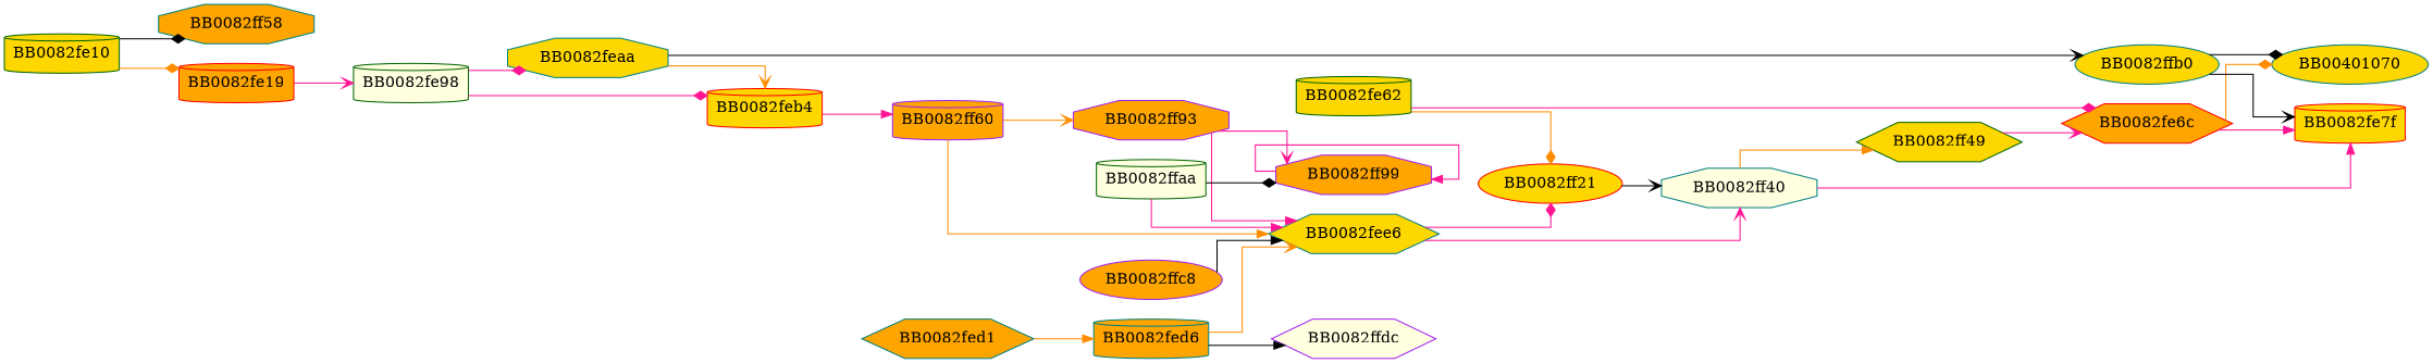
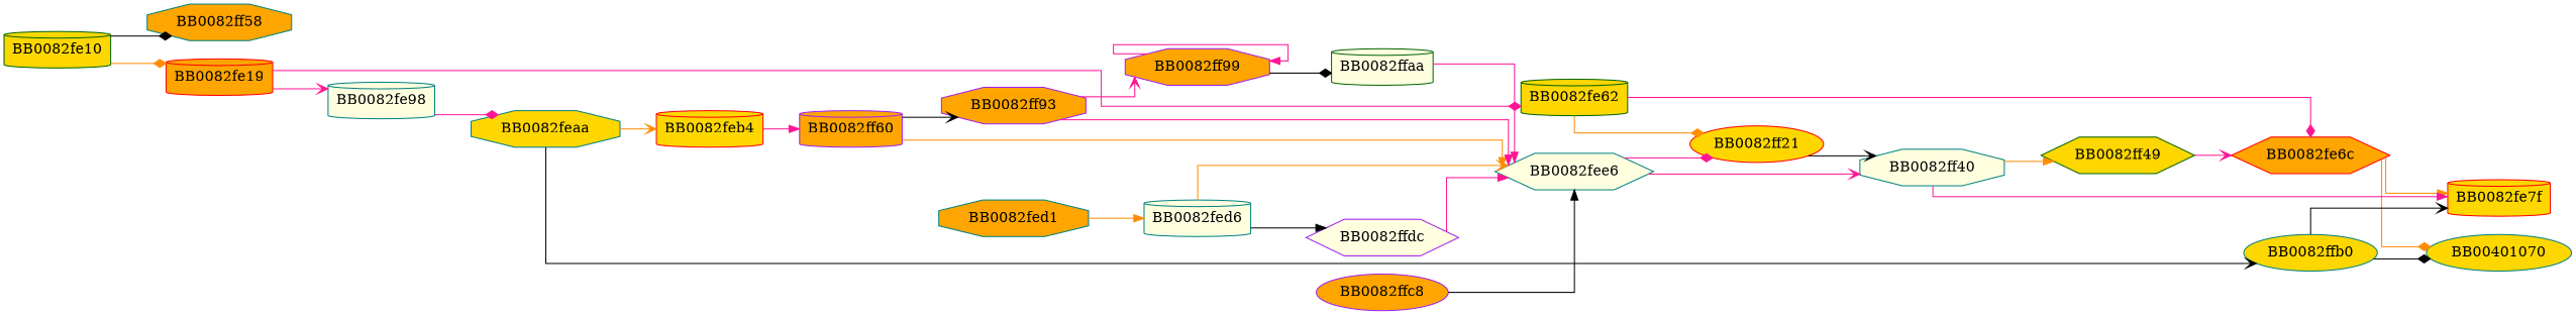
  digraph {
    rankdir=LR
    splines=ortho
    node [color=teal fillcolor=gold shape=cylinder style=filled]
    edge [arrowhead=normal color=deeppink]
    BB0082fe10 [color=darkgreen]
    BB0082ff58 [fillcolor=orange shape=octagon]
    BB0082fe19 [color=red fillcolor=orange]
-   BB0082fe98 [color=darkgreen fillcolor=lightyellow]
+   BB0082fe98 [fillcolor=lightyellow]
    BB0082fe62 [color=darkgreen]
    BB0082feb4 [color=red]
    BB0082feaa [shape=octagon]
    BB0082ff21 [color=red shape=ellipse]
    BB0082fe6c [color=red fillcolor=orange shape=hexagon]
    BB0082ff60 [color=purple fillcolor=orange]
    BB0082ffb0 [shape=ellipse]
    BB0082ff40 [fillcolor=lightyellow shape=octagon]
    BB00401070 [shape=ellipse]
    BB0082fe7f [color=red]
    BB0082ff49 [color=darkgreen shape=hexagon]
-   BB0082fee6 [shape=hexagon]
+   BB0082fee6 [fillcolor=lightyellow shape=hexagon]
    BB0082ff93 [color=purple fillcolor=orange shape=octagon]
    BB0082ff99 [color=purple fillcolor=orange shape=octagon]
    BB0082ffc8 [color=purple fillcolor=orange shape=ellipse]
-   BB0082fed1 [fillcolor=orange shape=hexagon]
-   BB0082fed6 [fillcolor=orange]
+   BB0082fed1 [fillcolor=orange shape=octagon]
+   BB0082fed6 [fillcolor=lightyellow]
    BB0082ffdc [color=purple fillcolor=lightyellow shape=hexagon]
    BB0082ffaa [color=darkgreen fillcolor=lightyellow]
    BB0082fe10 -> BB0082ff58 [arrowhead=diamond color=black]
    BB0082fe10 -> BB0082fe19 [arrowhead=diamond color=darkorange]
    BB0082fe19 -> BB0082fe98 [arrowhead=vee]
-   BB0082fe98 -> BB0082feb4 [arrowhead=diamond]
+   BB0082fe19 -> BB0082fe62 [arrowhead=diamond]
    BB0082fe98 -> BB0082feaa [arrowhead=diamond]
    BB0082fe62 -> BB0082ff21 [arrowhead=diamond color=darkorange]
    BB0082fe62 -> BB0082fe6c [arrowhead=diamond]
    BB0082feb4 -> BB0082ff60
    BB0082feaa -> BB0082feb4 [arrowhead=vee color=darkorange]
    BB0082feaa -> BB0082ffb0 [arrowhead=vee color=black]
    BB0082ff21 -> BB0082ff40 [arrowhead=vee color=black]
    BB0082fe6c -> BB00401070 [arrowhead=diamond color=darkorange]
-   BB0082fe6c -> BB0082fe7f
+   BB0082fe6c -> BB0082fe7f [color=darkorange]
    BB0082ff60 -> BB0082fee6 [color=darkorange]
-   BB0082ff60 -> BB0082ff93 [arrowhead=vee color=darkorange]
+   BB0082ff60 -> BB0082ff93 [arrowhead=vee color=black]
    BB0082ffb0 -> BB00401070 [arrowhead=diamond color=black]
    BB0082ffb0 -> BB0082fe7f [arrowhead=vee color=black]
    BB0082ff40 -> BB0082fe7f
    BB0082ff40 -> BB0082ff49 [color=darkorange]
    BB0082ff49 -> BB0082fe6c [arrowhead=vee]
    BB0082fee6 -> BB0082ff21 [arrowhead=diamond]
    BB0082fee6 -> BB0082ff40 [arrowhead=vee]
    BB0082ff93 -> BB0082fee6
    BB0082ff93 -> BB0082ff99 [arrowhead=vee]
    BB0082ff99 -> BB0082ff99
-   BB0082ffaa -> BB0082ff99 [arrowhead=diamond color=black]
+   BB0082ff99 -> BB0082ffaa [arrowhead=diamond color=black]
    BB0082ffc8 -> BB0082fee6 [color=black]
    BB0082fed1 -> BB0082fed6 [color=darkorange]
    BB0082fed6 -> BB0082fee6 [arrowhead=vee color=darkorange]
    BB0082fed6 -> BB0082ffdc [color=black]
+   BB0082ffdc -> BB0082fee6
    BB0082ffaa -> BB0082fee6
  }
